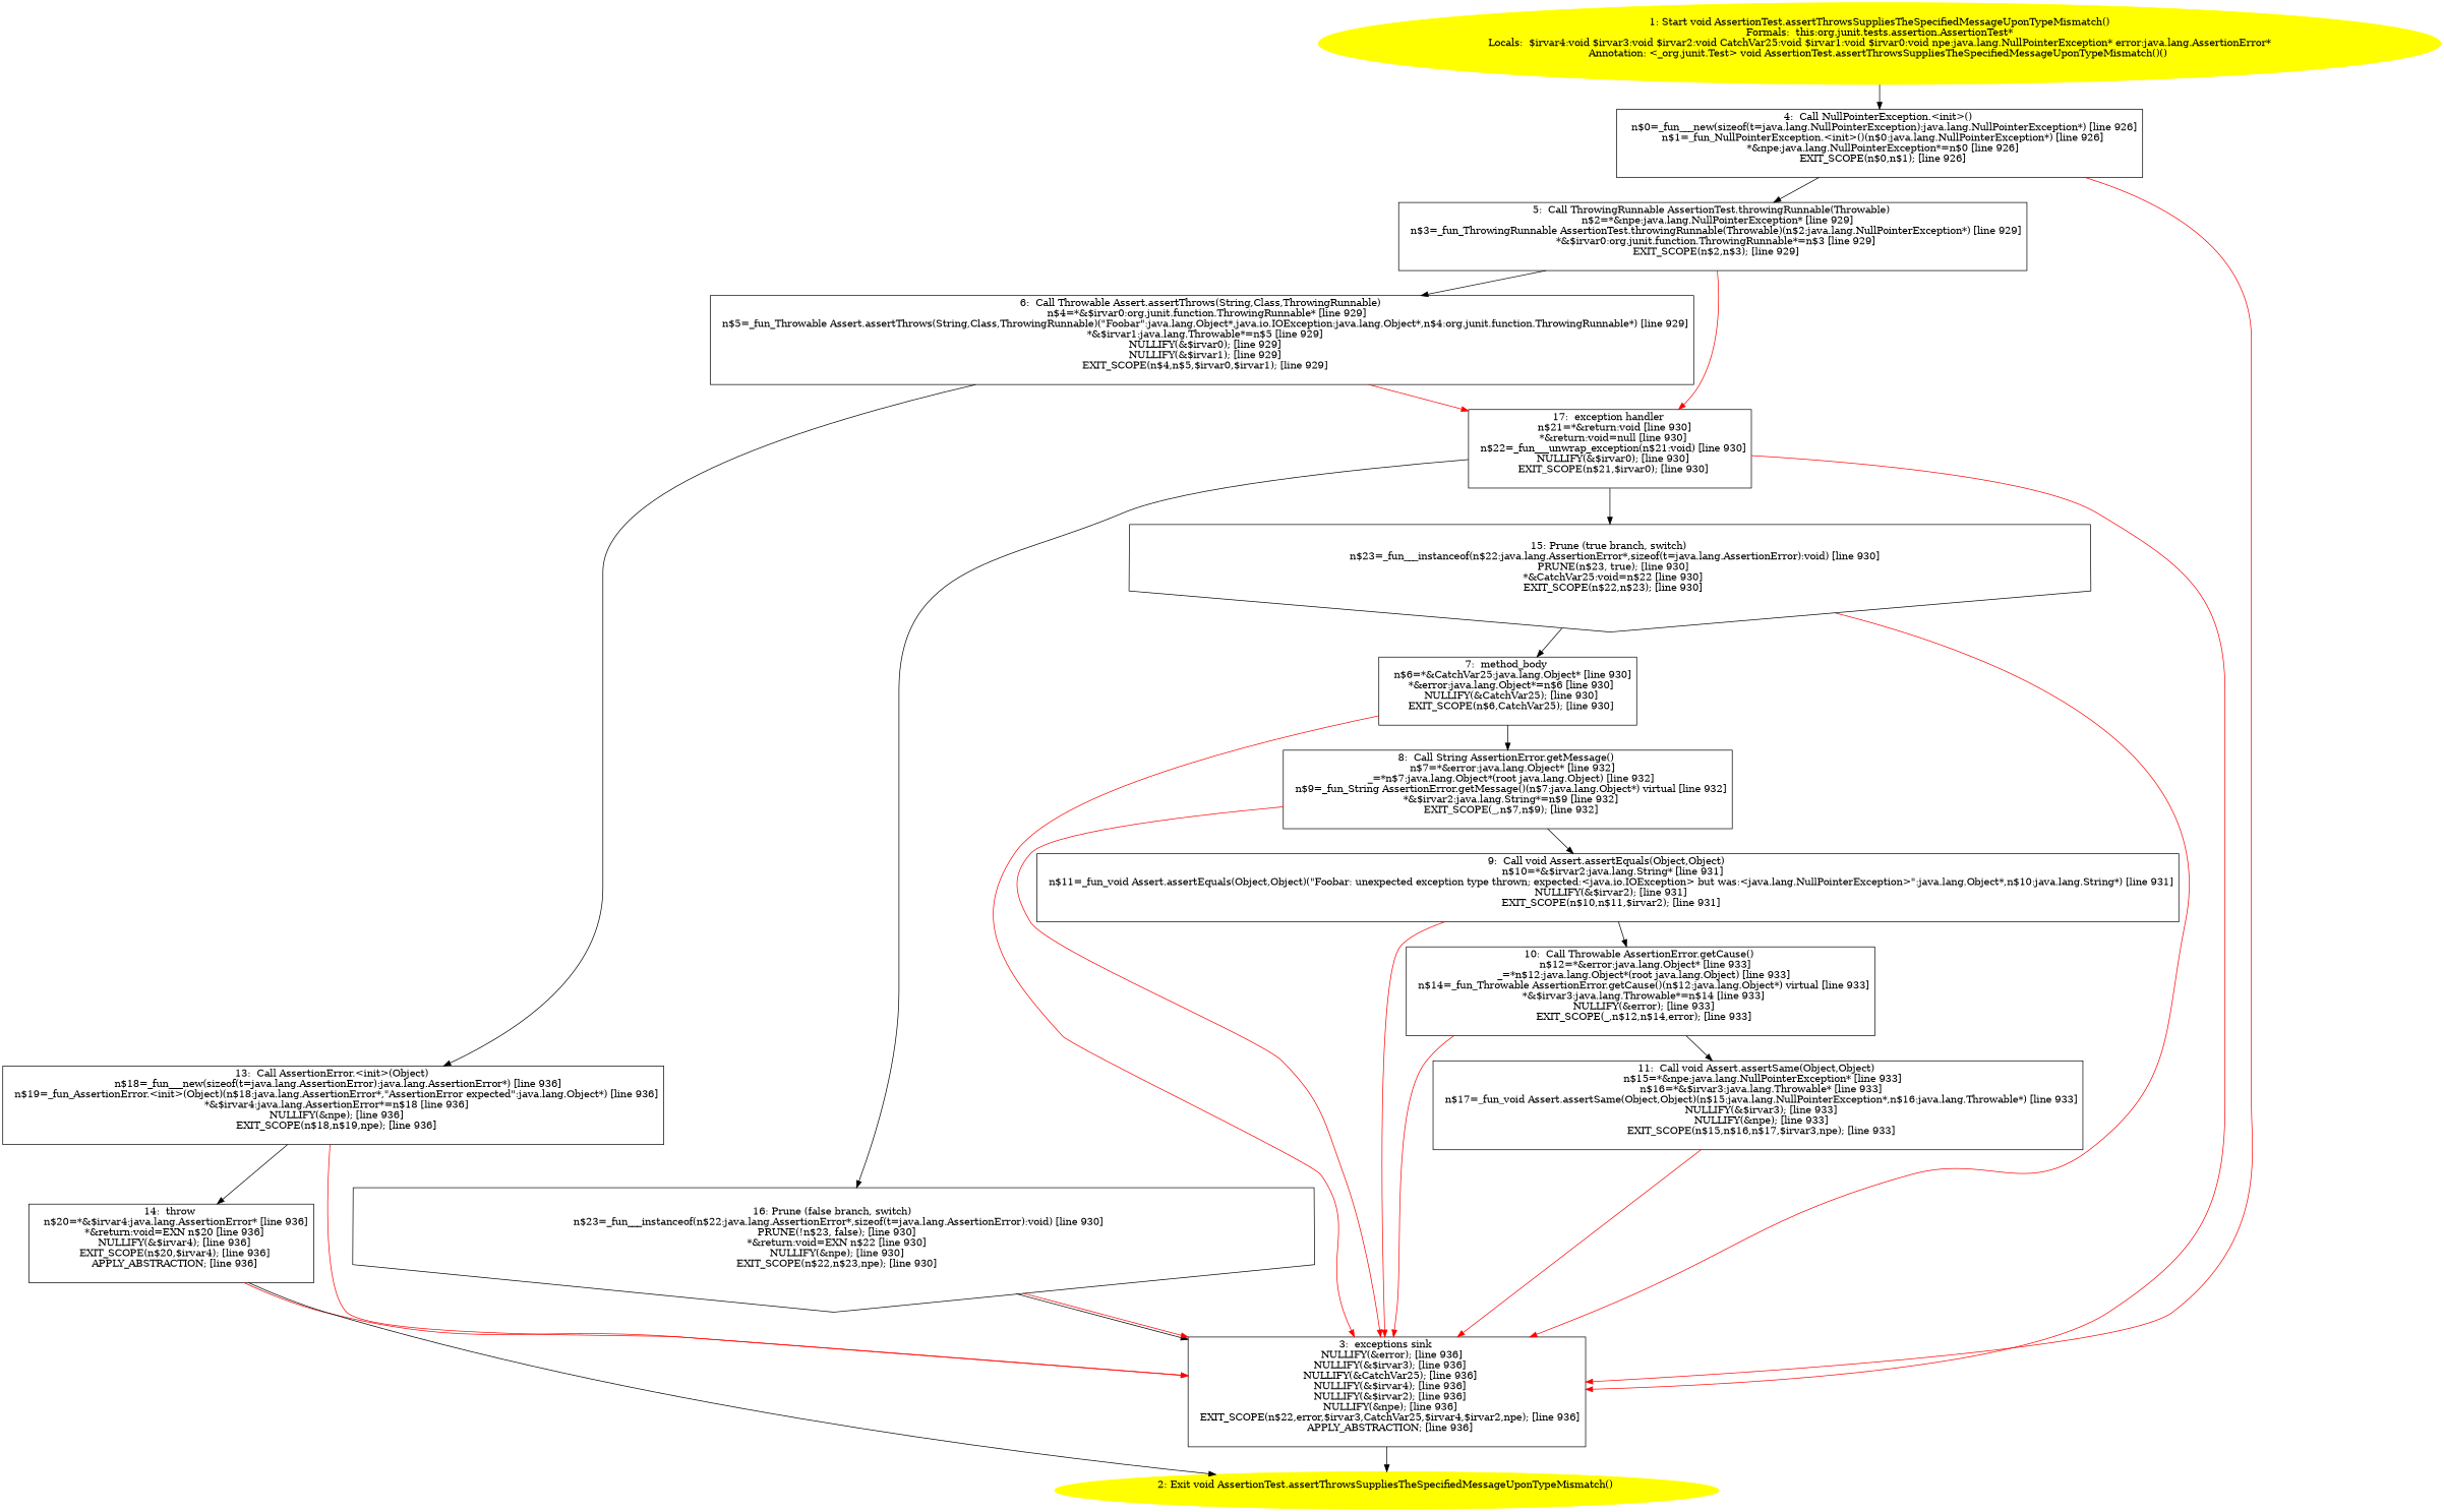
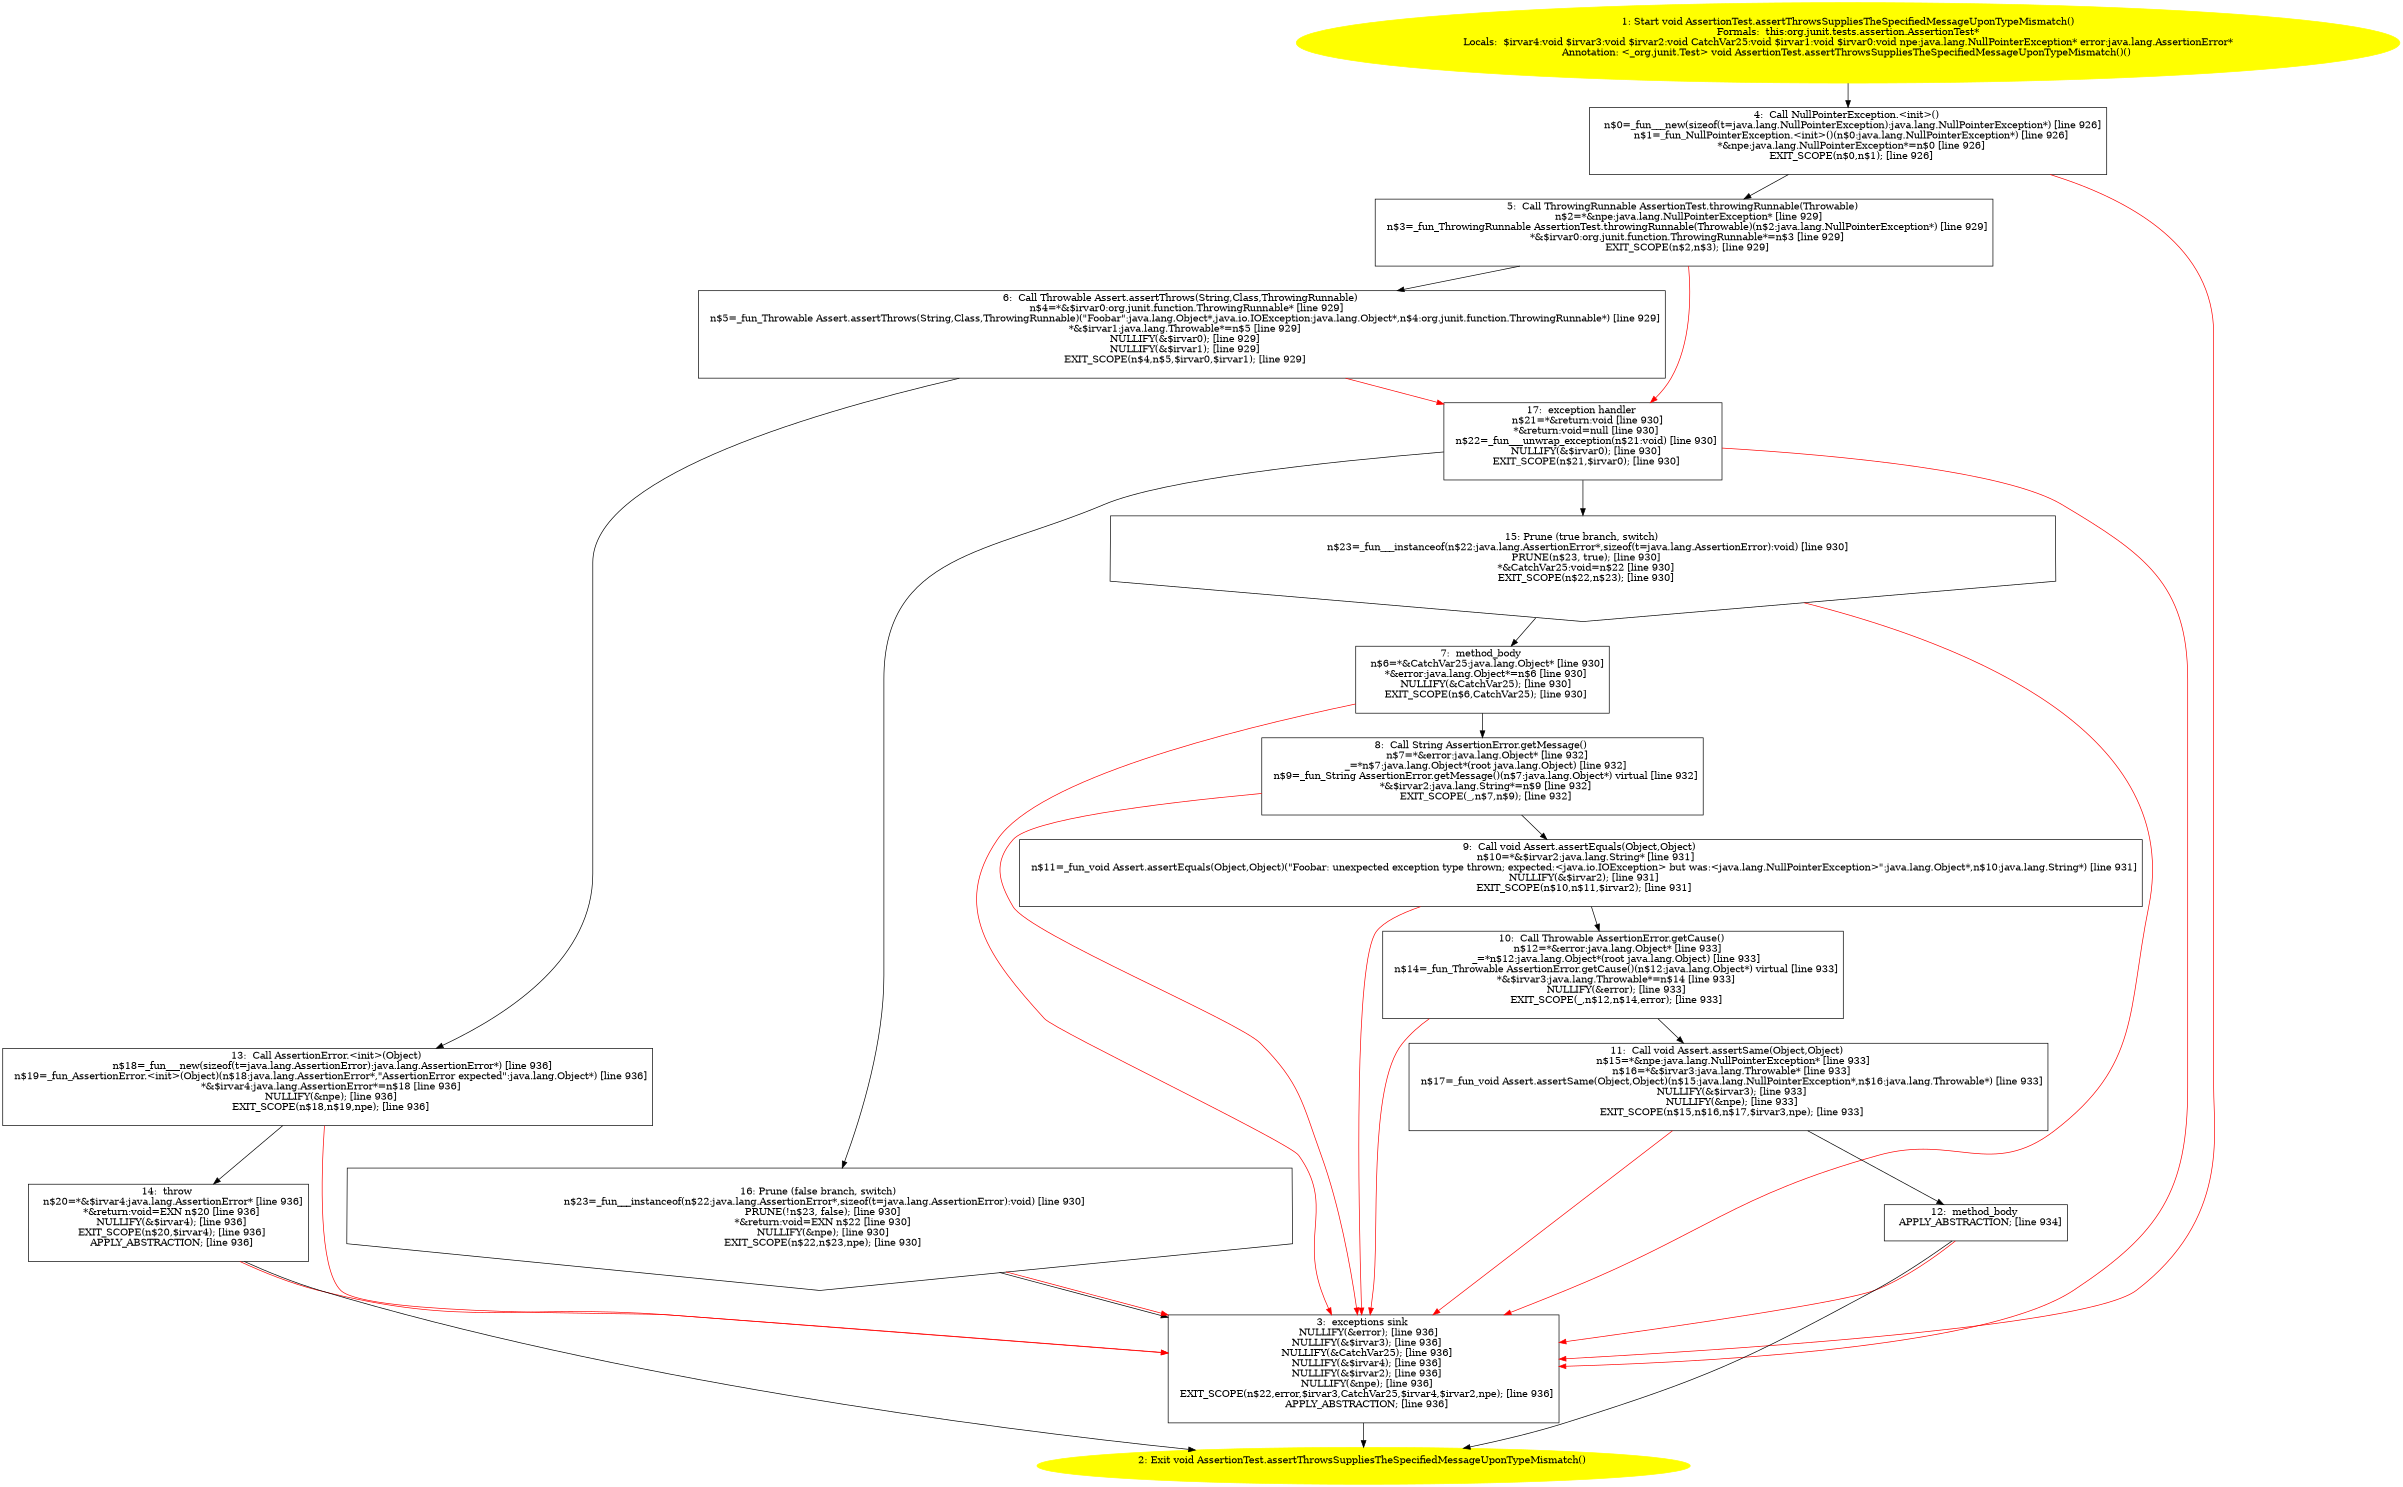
  digraph {
    node [shape=box]
    n1 [color=yellow label="1: Start void AssertionTest.assertThrowsSuppliesTheSpecifiedMessageUponTypeMismatch()\nFormals:  this:org.junit.tests.assertion.AssertionTest*\nLocals:  $irvar4:void $irvar3:void $irvar2:void CatchVar25:void $irvar1:void $irvar0:void npe:java.lang.NullPointerException* error:java.lang.AssertionError*\nAnnotation: <_org.junit.Test> void AssertionTest.assertThrowsSuppliesTheSpecifiedMessageUponTypeMismatch()() \n  " style=filled shape=""]
    n2 [label="4:  Call NullPointerException.<init>() \n   n$0=_fun___new(sizeof(t=java.lang.NullPointerException):java.lang.NullPointerException*) [line 926]\n  n$1=_fun_NullPointerException.<init>()(n$0:java.lang.NullPointerException*) [line 926]\n  *&npe:java.lang.NullPointerException*=n$0 [line 926]\n  EXIT_SCOPE(n$0,n$1); [line 926]\n "]
    n3 [label="3:  exceptions sink \n   NULLIFY(&error); [line 936]\n  NULLIFY(&$irvar3); [line 936]\n  NULLIFY(&CatchVar25); [line 936]\n  NULLIFY(&$irvar4); [line 936]\n  NULLIFY(&$irvar2); [line 936]\n  NULLIFY(&npe); [line 936]\n  EXIT_SCOPE(n$22,error,$irvar3,CatchVar25,$irvar4,$irvar2,npe); [line 936]\n  APPLY_ABSTRACTION; [line 936]\n "]
    n4 [label="5:  Call ThrowingRunnable AssertionTest.throwingRunnable(Throwable) \n   n$2=*&npe:java.lang.NullPointerException* [line 929]\n  n$3=_fun_ThrowingRunnable AssertionTest.throwingRunnable(Throwable)(n$2:java.lang.NullPointerException*) [line 929]\n  *&$irvar0:org.junit.function.ThrowingRunnable*=n$3 [line 929]\n  EXIT_SCOPE(n$2,n$3); [line 929]\n "]
    n5 [color=yellow label="2: Exit void AssertionTest.assertThrowsSuppliesTheSpecifiedMessageUponTypeMismatch() \n  " style=filled shape=""]
    n6 [label="6:  Call Throwable Assert.assertThrows(String,Class,ThrowingRunnable) \n   n$4=*&$irvar0:org.junit.function.ThrowingRunnable* [line 929]\n  n$5=_fun_Throwable Assert.assertThrows(String,Class,ThrowingRunnable)(\"Foobar\":java.lang.Object*,java.io.IOException:java.lang.Object*,n$4:org.junit.function.ThrowingRunnable*) [line 929]\n  *&$irvar1:java.lang.Throwable*=n$5 [line 929]\n  NULLIFY(&$irvar0); [line 929]\n  NULLIFY(&$irvar1); [line 929]\n  EXIT_SCOPE(n$4,n$5,$irvar0,$irvar1); [line 929]\n "]
    n7 [label="17:  exception handler \n   n$21=*&return:void [line 930]\n  *&return:void=null [line 930]\n  n$22=_fun___unwrap_exception(n$21:void) [line 930]\n  NULLIFY(&$irvar0); [line 930]\n  EXIT_SCOPE(n$21,$irvar0); [line 930]\n "]
    n8 [label="13:  Call AssertionError.<init>(Object) \n   n$18=_fun___new(sizeof(t=java.lang.AssertionError):java.lang.AssertionError*) [line 936]\n  n$19=_fun_AssertionError.<init>(Object)(n$18:java.lang.AssertionError*,\"AssertionError expected\":java.lang.Object*) [line 936]\n  *&$irvar4:java.lang.AssertionError*=n$18 [line 936]\n  NULLIFY(&npe); [line 936]\n  EXIT_SCOPE(n$18,n$19,npe); [line 936]\n "]
    n9 [label="15: Prune (true branch, switch) \n   n$23=_fun___instanceof(n$22:java.lang.AssertionError*,sizeof(t=java.lang.AssertionError):void) [line 930]\n  PRUNE(n$23, true); [line 930]\n  *&CatchVar25:void=n$22 [line 930]\n  EXIT_SCOPE(n$22,n$23); [line 930]\n " shape=invhouse]
    n10 [label="16: Prune (false branch, switch) \n   n$23=_fun___instanceof(n$22:java.lang.AssertionError*,sizeof(t=java.lang.AssertionError):void) [line 930]\n  PRUNE(!n$23, false); [line 930]\n  *&return:void=EXN n$22 [line 930]\n  NULLIFY(&npe); [line 930]\n  EXIT_SCOPE(n$22,n$23,npe); [line 930]\n " shape=invhouse]
    n11 [label="14:  throw \n   n$20=*&$irvar4:java.lang.AssertionError* [line 936]\n  *&return:void=EXN n$20 [line 936]\n  NULLIFY(&$irvar4); [line 936]\n  EXIT_SCOPE(n$20,$irvar4); [line 936]\n  APPLY_ABSTRACTION; [line 936]\n "]
    n12 [label="7:  method_body \n   n$6=*&CatchVar25:java.lang.Object* [line 930]\n  *&error:java.lang.Object*=n$6 [line 930]\n  NULLIFY(&CatchVar25); [line 930]\n  EXIT_SCOPE(n$6,CatchVar25); [line 930]\n "]
    n13 [label="8:  Call String AssertionError.getMessage() \n   n$7=*&error:java.lang.Object* [line 932]\n  _=*n$7:java.lang.Object*(root java.lang.Object) [line 932]\n  n$9=_fun_String AssertionError.getMessage()(n$7:java.lang.Object*) virtual [line 932]\n  *&$irvar2:java.lang.String*=n$9 [line 932]\n  EXIT_SCOPE(_,n$7,n$9); [line 932]\n "]
    n14 [label="9:  Call void Assert.assertEquals(Object,Object) \n   n$10=*&$irvar2:java.lang.String* [line 931]\n  n$11=_fun_void Assert.assertEquals(Object,Object)(\"Foobar: unexpected exception type thrown; expected:<java.io.IOException> but was:<java.lang.NullPointerException>\":java.lang.Object*,n$10:java.lang.String*) [line 931]\n  NULLIFY(&$irvar2); [line 931]\n  EXIT_SCOPE(n$10,n$11,$irvar2); [line 931]\n "]
    n15 [label="10:  Call Throwable AssertionError.getCause() \n   n$12=*&error:java.lang.Object* [line 933]\n  _=*n$12:java.lang.Object*(root java.lang.Object) [line 933]\n  n$14=_fun_Throwable AssertionError.getCause()(n$12:java.lang.Object*) virtual [line 933]\n  *&$irvar3:java.lang.Throwable*=n$14 [line 933]\n  NULLIFY(&error); [line 933]\n  EXIT_SCOPE(_,n$12,n$14,error); [line 933]\n "]
    n16 [label="11:  Call void Assert.assertSame(Object,Object) \n   n$15=*&npe:java.lang.NullPointerException* [line 933]\n  n$16=*&$irvar3:java.lang.Throwable* [line 933]\n  n$17=_fun_void Assert.assertSame(Object,Object)(n$15:java.lang.NullPointerException*,n$16:java.lang.Throwable*) [line 933]\n  NULLIFY(&$irvar3); [line 933]\n  NULLIFY(&npe); [line 933]\n  EXIT_SCOPE(n$15,n$16,n$17,$irvar3,npe); [line 933]\n "]
+   n17 [label="12:  method_body \n   APPLY_ABSTRACTION; [line 934]\n "]
    n1 -> n2
    n2 -> n3 [color=red]
    n2 -> n4
    n3 -> n5
    n4 -> n6
    n4 -> n7 [color=red]
    n6 -> n7 [color=red]
    n6 -> n8
    n7 -> n3 [color=red]
    n7 -> n9
    n7 -> n10
    n8 -> n3 [color=red]
    n8 -> n11
    n9 -> n3 [color=red]
    n9 -> n12
    n10 -> n3
    n10 -> n3 [color=red]
    n11 -> n3 [color=red]
    n11 -> n5
    n12 -> n3 [color=red]
    n12 -> n13
    n13 -> n3 [color=red]
    n13 -> n14
    n14 -> n3 [color=red]
    n14 -> n15
    n15 -> n3 [color=red]
    n15 -> n16
    n16 -> n3 [color=red]
+   n16 -> n17
+   n17 -> n3 [color=red]
+   n17 -> n5
  }
